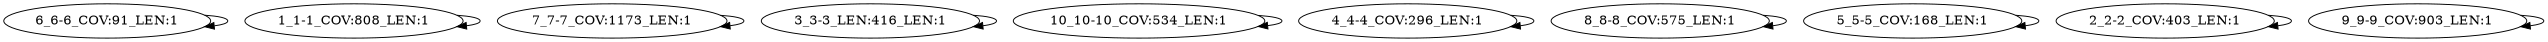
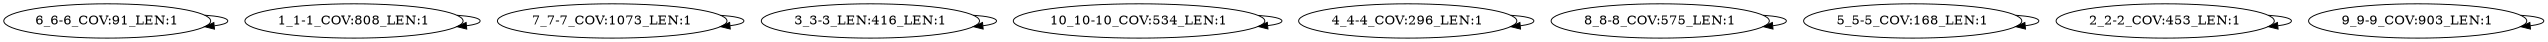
  digraph {
    "6_6-6_COV:91_LEN:1"
    "1_1-1_COV:808_LEN:1"
-   "7_7-7_COV:1173_LEN:1"
+   "7_7-7_COV:1173_LEN:1" [label="7_7-7_COV:1073_LEN:1"]
    n4 [label="3_3-3_LEN:416_LEN:1"]
    "10_10-10_COV:534_LEN:1"
    "4_4-4_COV:296_LEN:1"
    "8_8-8_COV:575_LEN:1"
    "5_5-5_COV:168_LEN:1"
-   "2_2-2_COV:453_LEN:1" [label="2_2-2_COV:403_LEN:1"]
+   "2_2-2_COV:453_LEN:1"
    "9_9-9_COV:903_LEN:1"
    "6_6-6_COV:91_LEN:1" -> "6_6-6_COV:91_LEN:1"
    "1_1-1_COV:808_LEN:1" -> "1_1-1_COV:808_LEN:1"
    "7_7-7_COV:1173_LEN:1" -> "7_7-7_COV:1173_LEN:1"
    n4 -> n4
    "10_10-10_COV:534_LEN:1" -> "10_10-10_COV:534_LEN:1"
    "4_4-4_COV:296_LEN:1" -> "4_4-4_COV:296_LEN:1"
    "8_8-8_COV:575_LEN:1" -> "8_8-8_COV:575_LEN:1"
    "5_5-5_COV:168_LEN:1" -> "5_5-5_COV:168_LEN:1"
    "2_2-2_COV:453_LEN:1" -> "2_2-2_COV:453_LEN:1"
    "9_9-9_COV:903_LEN:1" -> "9_9-9_COV:903_LEN:1"
  }
